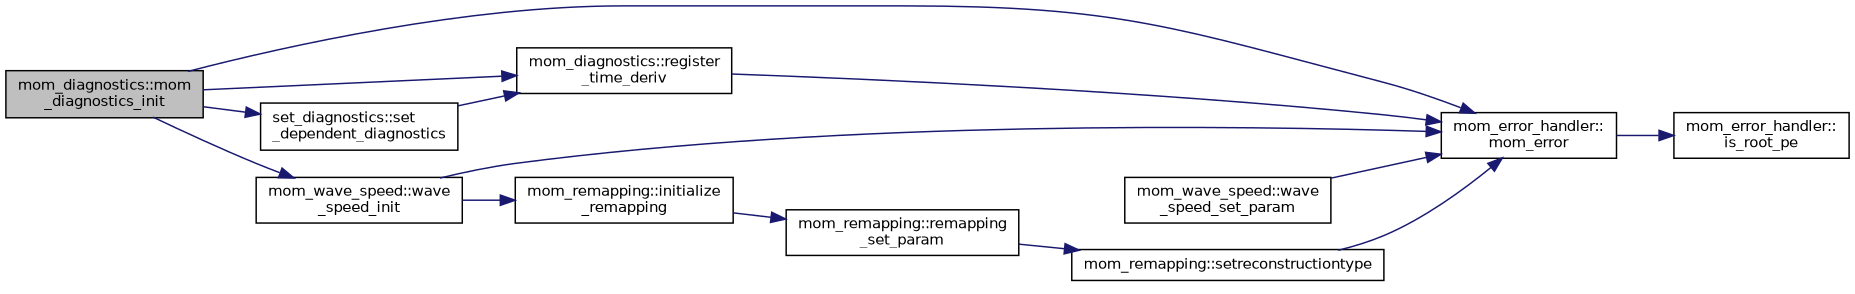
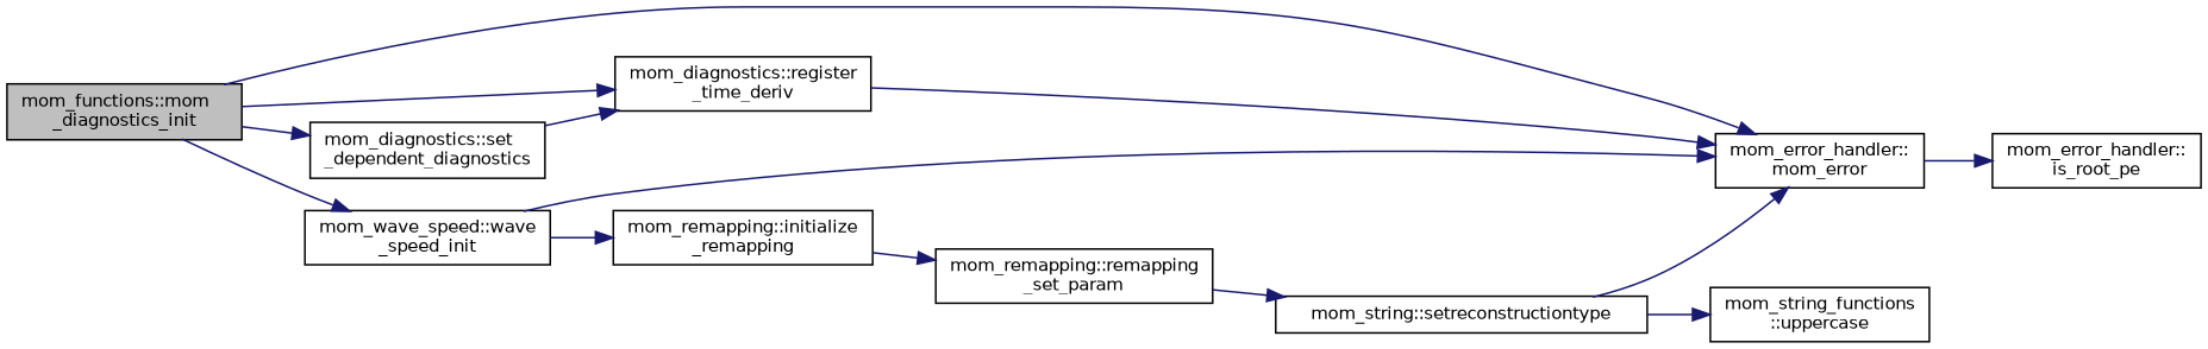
  digraph {
    rankdir=LR
    node [color=black fillcolor=white fontname=Helvetica fontsize=10 shape=record style=filled]
    edge [color=midnightblue fontname=Helvetica fontsize=10 labelfontname=Helvetica labelfontsize=10 style=solid]
-   n1 [fillcolor=grey75 fontcolor=black height=0.2 label="mom_diagnostics::mom\l_diagnostics_init" width=0.4]
+   n1 [fillcolor=grey75 fontcolor=black height=0.2 label="mom_functions::mom\l_diagnostics_init" width=0.4]
    n2 [height=0.2 label="mom_error_handler::\lmom_error" width=0.4]
    n3 [height=0.2 label="mom_diagnostics::register\l_time_deriv" width=0.4]
-   n4 [height=0.2 label="set_diagnostics::set\l_dependent_diagnostics" width=0.4]
+   n4 [height=0.2 label="mom_diagnostics::set\l_dependent_diagnostics" width=0.4]
    n5 [height=0.2 label="mom_wave_speed::wave\l_speed_init" width=0.4]
    n6 [height=0.2 label="mom_error_handler::\lis_root_pe" width=0.4]
    n7 [height=0.2 label="mom_remapping::initialize\l_remapping" width=0.4]
    n8 [height=0.2 label="mom_remapping::remapping\l_set_param" width=0.4]
-   n9 [height=0.2 label="mom_wave_speed::wave\l_speed_set_param" width=0.4]
-   n10 [height=0.2 label="mom_remapping::setreconstructiontype" width=0.4]
+   n10 [height=0.2 label="mom_string::setreconstructiontype" width=0.4]
+   n11 [height=0.2 label="mom_string_functions\l::uppercase" width=0.4]
    n1 -> n2
    n1 -> n3
    n1 -> n4
    n1 -> n5
    n2 -> n6
    n3 -> n2
    n4 -> n3
    n5 -> n2
    n5 -> n7
    n7 -> n8
    n8 -> n10
-   n9 -> n2
    n10 -> n2
+   n10 -> n11
  }
